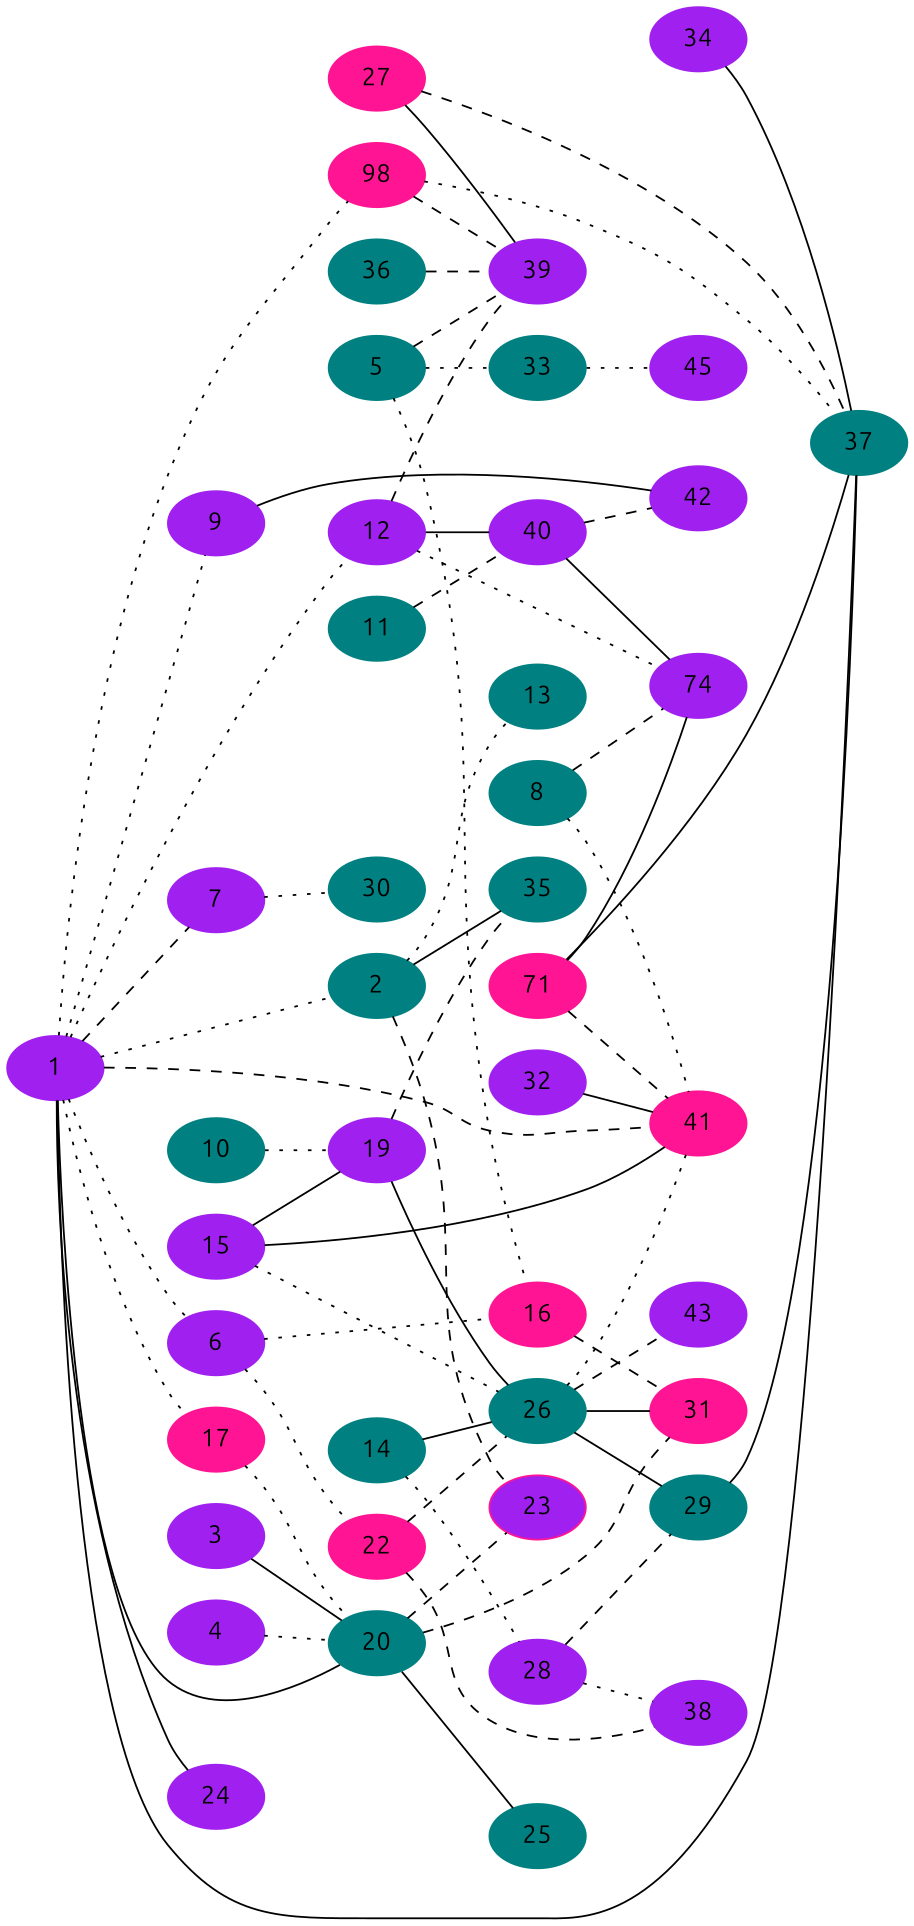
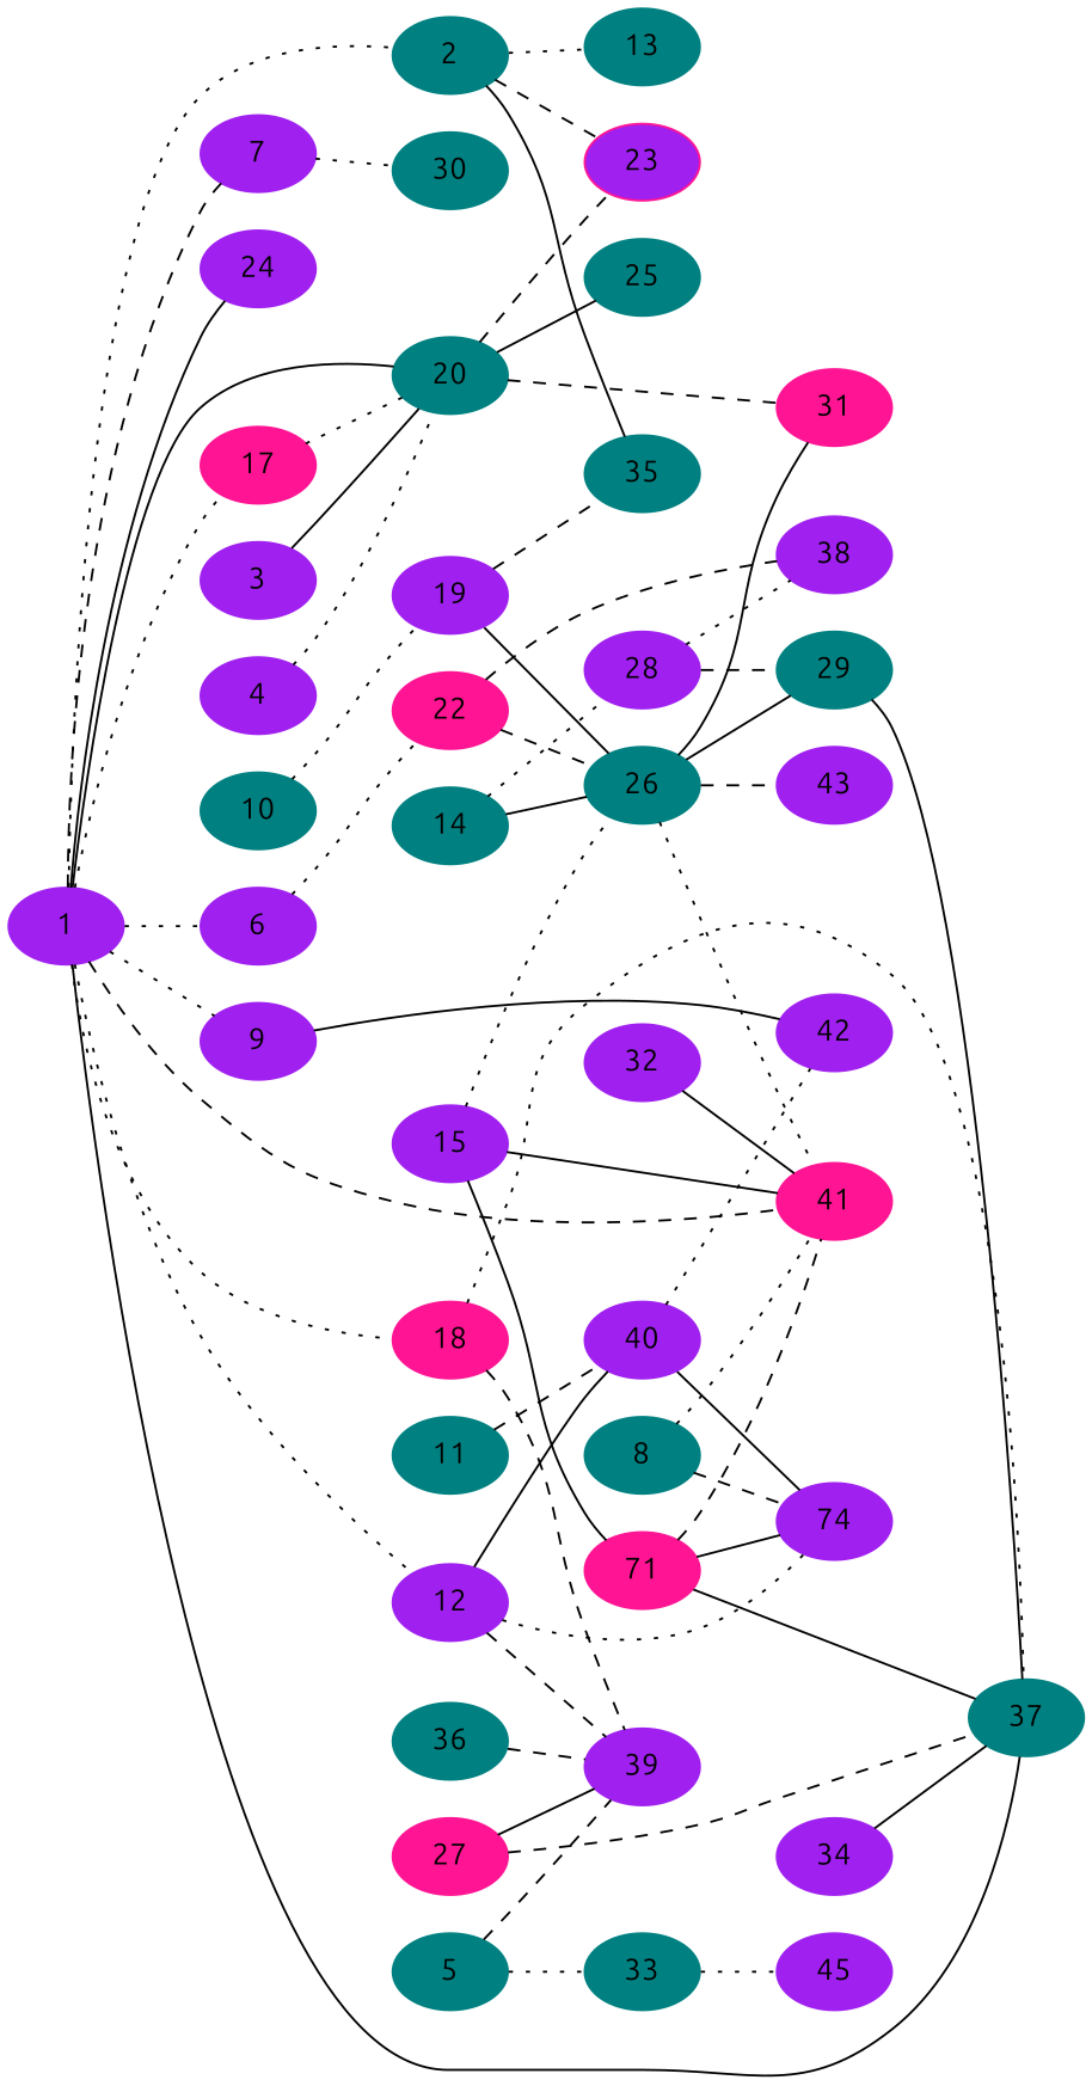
  graph {
    fontname=Ubuntu
    rankdir=LR
    node [color=purple fontname=Ubuntu style=filled]
    edge [fontname=Ubuntu style=dotted weight=1.0]
    2 [color=teal]
    1
    6
    7
    9
    12
    17 [color=deeppink]
-   18 [color=deeppink label=98]
+   18 [color=deeppink]
    20 [color=teal]
    24
    37 [color=teal]
    41 [color=deeppink]
    13 [color=teal]
    23 [color=deeppink fillcolor=purple]
    35 [color=teal]
-   16 [color=deeppink]
    22 [color=deeppink]
    30 [color=teal]
    42
    39
    n21 [label=74]
    40
    31 [color=deeppink]
    25 [color=teal]
    3
    4
    5 [color=teal]
    33 [color=teal]
    45
    26 [color=teal]
    38
    8 [color=teal]
    10 [color=teal]
    19
    11 [color=teal]
    14 [color=teal]
    28
    29 [color=teal]
    43
    15
    n41 [color=deeppink label=71]
    27 [color=deeppink]
    32
    34
    36 [color=teal]
    2 -- 13
    2 -- 23 [style=dashed]
    2 -- 35 [style=solid]
    1 -- 2
    1 -- 6
    1 -- 7 [style=dashed]
    1 -- 9
    1 -- 12
    1 -- 17
    1 -- 18
    1 -- 20 [style=solid]
    1 -- 24 [style=solid]
    1 -- 37 [style=solid]
    1 -- 41 [style=dashed]
-   6 -- 16
    6 -- 22
    7 -- 30
    9 -- 42 [style=solid]
    12 -- 39 [style=dashed]
    12 -- n21
    12 -- 40 [style=solid]
    17 -- 20
    18 -- 37
    18 -- 39 [style=dashed]
    20 -- 23 [style=dashed]
    20 -- 31 [style=dashed]
    20 -- 25 [style=solid]
-   16 -- 31 [style=dashed]
    22 -- 26 [style=dashed]
    22 -- 38 [style=dashed]
-   40 -- 42 [style=dashed]
+   40 -- 42
    40 -- n21 [style=solid]
    3 -- 20 [style=solid]
    4 -- 20
-   5 -- 16
    5 -- 39 [style=dashed]
    5 -- 33
    33 -- 45
    26 -- 41
    26 -- 31 [style=solid]
    26 -- 29 [style=solid]
    26 -- 43 [style=dashed]
    8 -- 41
    8 -- n21 [style=dashed]
    10 -- 19
    19 -- 35 [style=dashed]
    19 -- 26 [style=solid]
    11 -- 40 [style=dashed]
    14 -- 26 [style=solid]
    14 -- 28
    28 -- 38
    28 -- 29 [style=dashed]
    29 -- 37 [style=solid]
    15 -- 41 [style=solid]
    15 -- 26
-   15 -- 19 [style=solid]
+   15 -- n41 [style=solid]
    n41 -- 37 [style=solid]
    n41 -- 41 [style=dashed]
    n41 -- n21 [style=solid]
    27 -- 37 [style=dashed]
    27 -- 39 [style=solid]
    32 -- 41 [style=solid]
    34 -- 37 [style=solid]
    36 -- 39 [style=dashed]
  }
